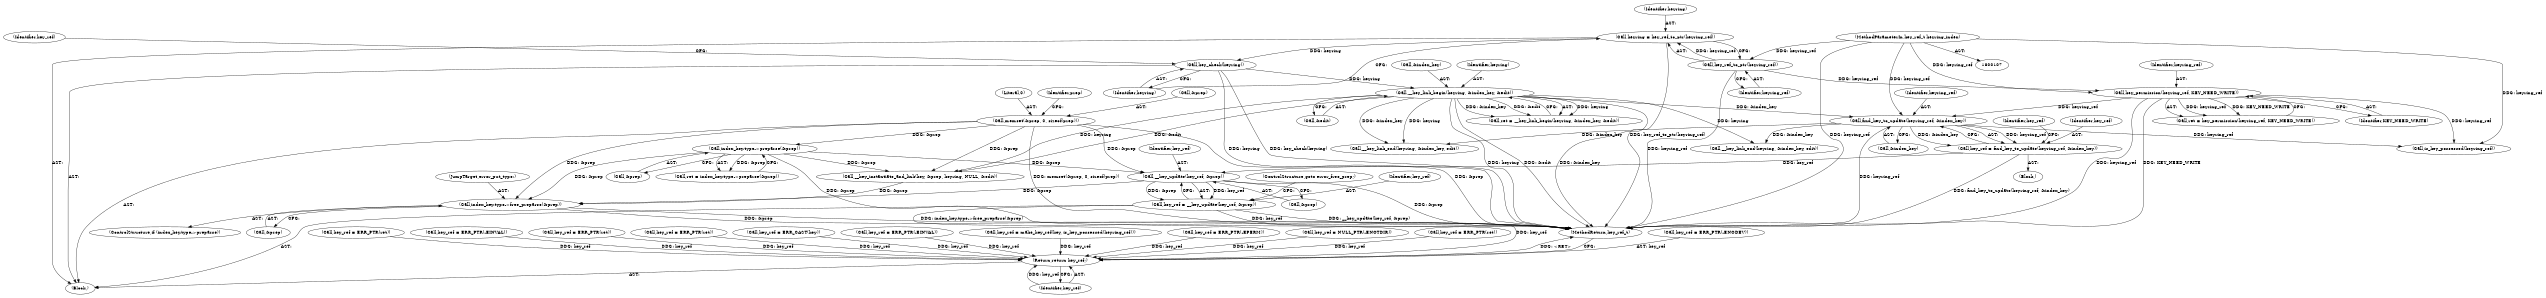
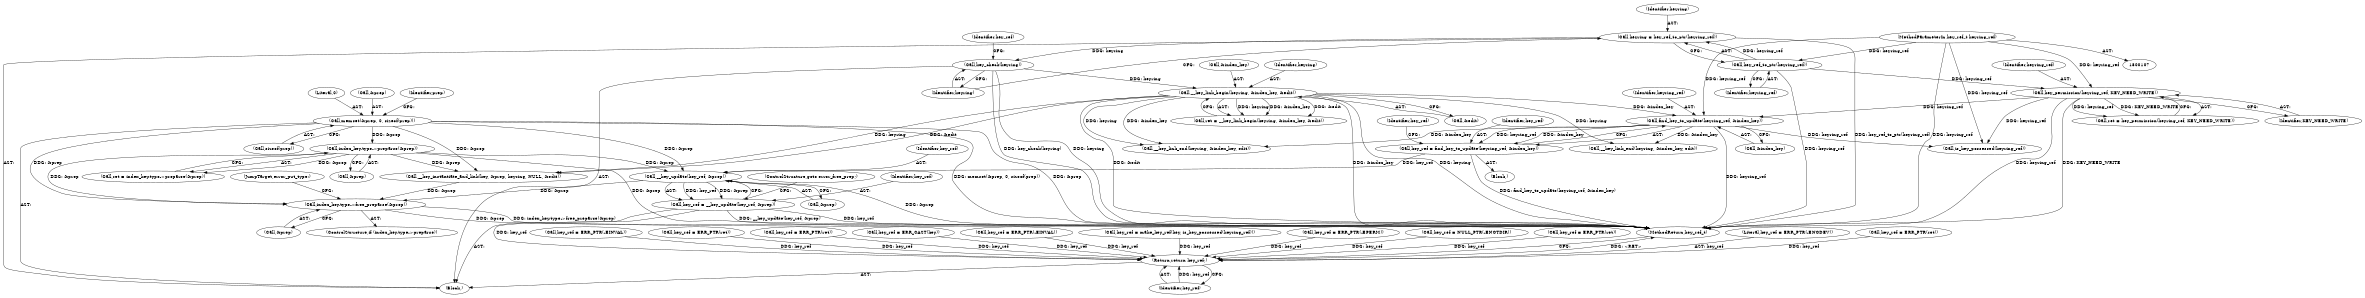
  digraph {
    n1 [label="(Call,__key_update(key_ref, &prep))"]
    n2 [label="(Call,index_key.type->free_preparse(&prep))"]
    n3 [label="(Call,key_ref = __key_update(key_ref, &prep))"]
    n4 [label="(Call,&prep)"]
    n5 [label="(MethodReturn,key_ref_t)"]
    n6 [label="(Call,&prep)"]
    n7 [label="(ControlStructure,if (index_key.type->preparse))"]
    n8 [label="(Block,)"]
    n9 [label="(Return,return key_ref;)"]
    n10 [label="(Call,key_ref = find_key_to_update(keyring_ref, &index_key))"]
    n11 [label="(Call,find_key_to_update(keyring_ref, &index_key))"]
    n12 [label="(Block,)"]
    n13 [label="(Call,__key_link_end(keyring, &index_key, edit))"]
    n14 [label="(Call,is_key_possessed(keyring_ref))"]
    n15 [label="(Call,__key_link_end(keyring, &index_key, edit))"]
    n16 [label="(Call,&index_key)"]
    n17 [label="(Call,key_permission(keyring_ref, KEY_NEED_WRITE))"]
    n18 [label="(Call,ret = key_permission(keyring_ref, KEY_NEED_WRITE))"]
    n19 [label="(Identifier,KEY_NEED_WRITE)"]
    n20 [label="(Call,key_ref_to_ptr(keyring_ref))"]
    n21 [label="(Call,keyring = key_ref_to_ptr(keyring_ref))"]
    n22 [label="(Identifier,keyring_ref)"]
    n23 [label="(Call,key_check(keyring))"]
-   n24 [label="(MethodParameterIn,key_ref_t keyring_index)"]
+   n24 [label="(MethodParameterIn,key_ref_t keyring_ref)"]
    n25 [label=1800107]
    n26 [label="(Call,__key_link_begin(keyring, &index_key, &edit))"]
    n27 [label="(Call,__key_instantiate_and_link(key, &prep, keyring, NULL, &edit))"]
    n28 [label="(Call,ret = __key_link_begin(keyring, &index_key, &edit))"]
    n29 [label="(Call,&edit)"]
    n30 [label="(Identifier,keyring)"]
    n31 [label="(Call,index_key.type->preparse(&prep))"]
    n32 [label="(Call,ret = index_key.type->preparse(&prep))"]
    n33 [label="(Call,&prep)"]
    n34 [label="(Call,memset(&prep, 0, sizeof(prep)))"]
+   n35 [label="(Call,sizeof(prep))"]
    n36 [label="(Identifier,key_ref)"]
    n37 [label="(Identifier,prep)"]
    n38 [label="(Call,key_ref = NULL_PTR(-ENOTDIR))"]
    n39 [label="(ControlStructure,goto error_free_prep;)"]
    n40 [label="(JumpTarget,error_put_type:)"]
    n41 [label="(Identifier,keyring_ref)"]
    n42 [label="(Call,key_ref = ERR_PTR(ret))"]
    n43 [label="(Identifier,key_ref)"]
-   n44 [label="(Call,key_ref = ERR_PTR(-ENODEV))"]
+   n44 [label="(Literal,key_ref = ERR_PTR(-ENODEV))"]
    n45 [label="(Identifier,key_ref)"]
    n46 [label="(Identifier,keyring)"]
    n47 [label="(Identifier,key_ref)"]
    n48 [label="(Call,key_ref = ERR_PTR(ret))"]
    n49 [label="(Identifier,keyring_ref)"]
    n50 [label="(Call,key_ref = ERR_PTR(-EINVAL))"]
    n51 [label="(Call,&prep)"]
    n52 [label="(Call,key_ref = ERR_PTR(ret))"]
    n53 [label="(Identifier,keyring)"]
    n54 [label="(Identifier,key_ref)"]
    n55 [label="(Call,key_ref = ERR_PTR(ret))"]
    n56 [label="(Call,&index_key)"]
    n57 [label="(Identifier,key_ref)"]
    n58 [label="(Call,key_ref = ERR_CAST(key))"]
    n59 [label="(Call,key_ref = ERR_PTR(-EINVAL))"]
    n60 [label="(Literal,0)"]
    n61 [label="(Call,key_ref = make_key_ref(key, is_key_possessed(keyring_ref)))"]
    n62 [label="(Call,key_ref = ERR_PTR(-EPERM))"]
    n1 -> n2 [label="DDG: &prep"]
    n1 -> n3 [label="AST: "]
    n1 -> n3 [label="DDG: key_ref"]
    n1 -> n3 [label="DDG: &prep"]
    n1 -> n4 [label="CFG: "]
    n1 -> n5 [label="DDG: &prep"]
    n2 -> n5 [label="DDG: index_key.type->free_preparse(&prep)"]
    n2 -> n5 [label="DDG: &prep"]
    n2 -> n6 [label="CFG: "]
    n2 -> n7 [label="AST: "]
    n3 -> n1 [label="CFG: "]
    n3 -> n5 [label="DDG: __key_update(key_ref, &prep)"]
    n3 -> n5 [label="DDG: key_ref"]
    n3 -> n8 [label="AST: "]
    n3 -> n9 [label="DDG: key_ref"]
    n4 -> n1 [label="AST: "]
    n5 -> n9 [label="CFG: "]
    n6 -> n2 [label="AST: "]
    n9 -> n5 [label="DDG: <RET>"]
    n9 -> n8 [label="AST: "]
    n9 -> n36 [label="CFG: "]
    n10 -> n1 [label="DDG: key_ref"]
    n10 -> n5 [label="DDG: find_key_to_update(keyring_ref, &index_key)"]
    n10 -> n11 [label="CFG: "]
    n10 -> n12 [label="AST: "]
    n11 -> n5 [label="DDG: keyring_ref"]
    n11 -> n10 [label="AST: "]
    n11 -> n10 [label="DDG: keyring_ref"]
    n11 -> n10 [label="DDG: &index_key"]
    n11 -> n13 [label="DDG: &index_key"]
    n11 -> n14 [label="DDG: keyring_ref"]
    n11 -> n15 [label="DDG: &index_key"]
    n11 -> n16 [label="CFG: "]
    n16 -> n11 [label="AST: "]
    n17 -> n5 [label="DDG: keyring_ref"]
    n17 -> n5 [label="DDG: KEY_NEED_WRITE"]
    n17 -> n11 [label="DDG: keyring_ref"]
    n17 -> n14 [label="DDG: keyring_ref"]
    n17 -> n18 [label="AST: "]
    n17 -> n18 [label="DDG: keyring_ref"]
    n17 -> n18 [label="DDG: KEY_NEED_WRITE"]
    n17 -> n19 [label="CFG: "]
    n18 -> n17 [label="CFG: "]
    n19 -> n17 [label="AST: "]
    n20 -> n5 [label="DDG: keyring_ref"]
    n20 -> n17 [label="DDG: keyring_ref"]
    n20 -> n21 [label="AST: "]
    n20 -> n21 [label="DDG: keyring_ref"]
    n20 -> n22 [label="CFG: "]
    n21 -> n5 [label="DDG: key_ref_to_ptr(keyring_ref)"]
    n21 -> n8 [label="AST: "]
    n21 -> n20 [label="CFG: "]
    n21 -> n23 [label="DDG: keyring"]
    n22 -> n20 [label="AST: "]
    n23 -> n5 [label="DDG: keyring"]
    n23 -> n5 [label="DDG: key_check(keyring)"]
    n23 -> n8 [label="AST: "]
    n23 -> n26 [label="DDG: keyring"]
    n23 -> n30 [label="CFG: "]
    n24 -> n5 [label="DDG: keyring_ref"]
    n24 -> n11 [label="DDG: keyring_ref"]
    n24 -> n14 [label="DDG: keyring_ref"]
    n24 -> n17 [label="DDG: keyring_ref"]
    n24 -> n20 [label="DDG: keyring_ref"]
    n24 -> n25 [label="AST: "]
    n26 -> n5 [label="DDG: &index_key"]
    n26 -> n5 [label="DDG: keyring"]
    n26 -> n5 [label="DDG: &edit"]
    n26 -> n11 [label="DDG: &index_key"]
    n26 -> n13 [label="DDG: keyring"]
    n26 -> n15 [label="DDG: keyring"]
    n26 -> n15 [label="DDG: &index_key"]
    n26 -> n27 [label="DDG: keyring"]
    n26 -> n27 [label="DDG: &edit"]
    n26 -> n28 [label="AST: "]
    n26 -> n28 [label="DDG: keyring"]
    n26 -> n28 [label="DDG: &index_key"]
    n26 -> n28 [label="DDG: &edit"]
    n26 -> n29 [label="CFG: "]
    n27 -> n2 [label="DDG: &prep"]
    n28 -> n26 [label="CFG: "]
    n29 -> n26 [label="AST: "]
    n30 -> n21 [label="CFG: "]
    n30 -> n23 [label="AST: "]
    n31 -> n1 [label="DDG: &prep"]
    n31 -> n2 [label="DDG: &prep"]
    n31 -> n5 [label="DDG: &prep"]
    n31 -> n27 [label="DDG: &prep"]
    n31 -> n32 [label="AST: "]
    n31 -> n32 [label="DDG: &prep"]
    n31 -> n33 [label="CFG: "]
    n32 -> n31 [label="CFG: "]
    n33 -> n31 [label="AST: "]
    n34 -> n1 [label="DDG: &prep"]
    n34 -> n2 [label="DDG: &prep"]
    n34 -> n5 [label="DDG: &prep"]
    n34 -> n5 [label="DDG: memset(&prep, 0, sizeof(prep))"]
    n34 -> n8 [label="AST: "]
    n34 -> n27 [label="DDG: &prep"]
    n34 -> n31 [label="DDG: &prep"]
+   n34 -> n35 [label="CFG: "]
+   n35 -> n34 [label="AST: "]
    n36 -> n9 [label="AST: "]
    n36 -> n9 [label="DDG: key_ref"]
    n37 -> n34 [label="CFG: "]
    n38 -> n9 [label="DDG: key_ref"]
    n39 -> n3 [label="CFG: "]
-   n40 -> n2 [label="AST: "]
+   n40 -> n2 [label="CFG: "]
    n41 -> n11 [label="AST: "]
    n42 -> n9 [label="DDG: key_ref"]
    n43 -> n3 [label="AST: "]
    n44 -> n9 [label="AST: key_ref"]
    n45 -> n23 [label="CFG: "]
    n46 -> n26 [label="AST: "]
    n47 -> n1 [label="AST: "]
    n48 -> n9 [label="DDG: key_ref"]
    n49 -> n17 [label="AST: "]
    n50 -> n9 [label="DDG: key_ref"]
    n51 -> n34 [label="AST: "]
    n52 -> n9 [label="DDG: key_ref"]
    n53 -> n21 [label="AST: "]
    n54 -> n10 [label="AST: "]
    n55 -> n9 [label="DDG: key_ref"]
    n56 -> n26 [label="AST: "]
    n57 -> n10 [label="CFG: "]
    n58 -> n9 [label="DDG: key_ref"]
    n59 -> n9 [label="DDG: key_ref"]
    n60 -> n34 [label="AST: "]
    n61 -> n9 [label="DDG: key_ref"]
    n62 -> n9 [label="DDG: key_ref"]
  }
